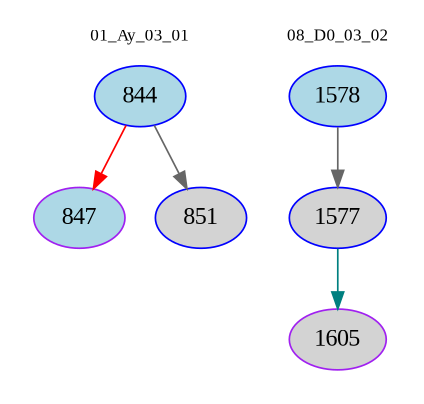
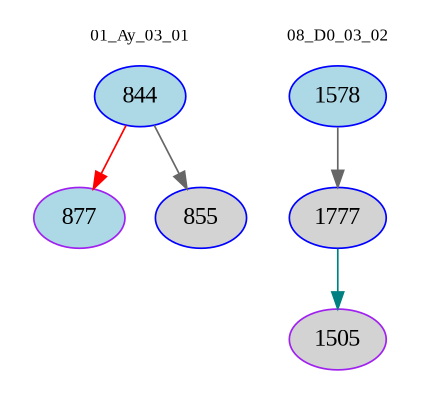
  digraph {
    fontname="Liberation Serif"
    node [color=blue fillcolor=lightblue fontname="Liberation Serif" style=filled]
    edge [color=gray40 fontname="Liberation Serif"]
    n1 [label=844]
-   n2 [color=purple label=847]
-   n3 [fillcolor=lightgrey label=851]
-   n4 [fillcolor=lightgrey label=1577]
+   n2 [color=purple label=877]
+   n3 [fillcolor=lightgrey label=855]
+   n4 [fillcolor=lightgrey label=1777]
    n5 [label=1578]
-   n6 [color=purple fillcolor=lightgrey label=1605]
+   n6 [color=purple fillcolor=lightgrey label=1505]
    subgraph cluster_1 {
      color=white
      fontsize=10
      label="01_Ay_03_01"
      n1
      n2
      n3
    }
    subgraph cluster_2 {
      color=white
      fontsize=10
      label="08_D0_03_02"
      n4
      n5
      n6
    }
    n1 -> n2 [color=red]
    n1 -> n3
    n4 -> n6 [color=teal]
    n5 -> n4
  }
